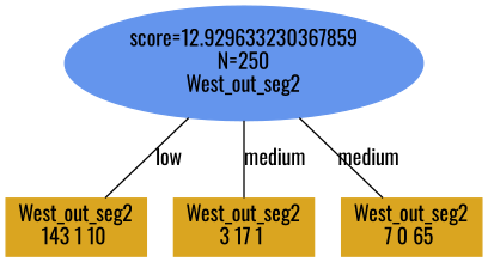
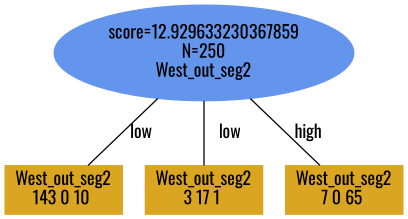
  digraph {
    fontname=Oswald
    node [color=goldenrod fontname=Oswald shape=box style=filled]
    edge [dir=none fontname=Oswald]
    n1 [color=cornflowerblue label="score=12.929633230367859\nN=250\nWest_out_seg2" shape=ellipse]
-   n2 [label="West_out_seg2\n143 1 10 "]
+   n2 [label="West_out_seg2\n143 0 10 "]
    n3 [label="West_out_seg2\n3 17 1 "]
    n4 [label="West_out_seg2\n7 0 65 "]
    subgraph sub_1 {
      rank=same
      n1
    }
    subgraph sub_2 {
      rank=same
      n2
    }
    subgraph sub_3 {
      rank=same
      n3
    }
    subgraph sub_4 {
      rank=same
      n4
    }
    n1 -> n2 [label=low]
-   n1 -> n3 [label=medium]
-   n1 -> n4 [label=medium]
+   n1 -> n3 [label=low]
+   n1 -> n4 [label=high]
  }
